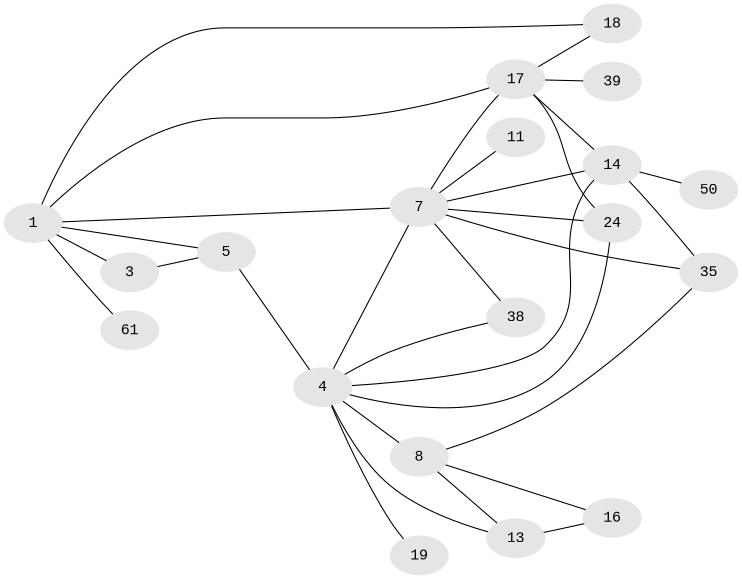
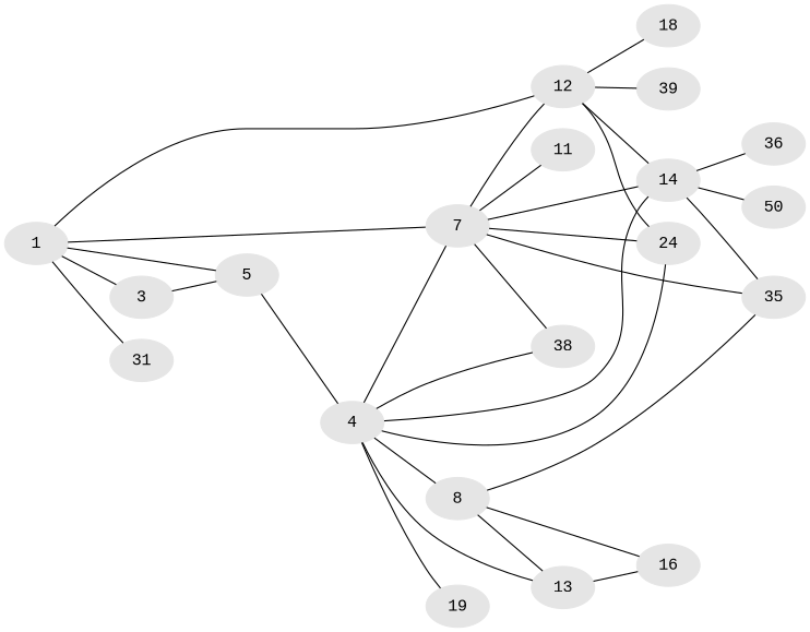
  graph {
    fontname="Liberation Mono"
    rankdir=LR
    node [color=gray90 fontname="Liberation Mono" style=filled]
    edge [fontname="Liberation Mono"]
    1 [super="+9+2+21+22"]
    3 [super="+41+29"]
    5 [super="+43"]
    7 [super="+10+23+40+28"]
-   12 [super="+34+37+27+42" label=17]
+   12 [super="+34+37+27+42"]
    18
-   31 [label=61]
+   31
    4 [super="+25+26+15+6"]
    8
    13 [super="+17"]
    14 [super="+20"]
    19 [super="+44"]
    24
    38 [super="+48"]
    11
    35
    39
    16 [super="+33"]
+   36
    50
    1 -- 3
    1 -- 5 [weight=2]
    1 -- 7
    1 -- 12
-   1 -- 18
    1 -- 31
    3 -- 5
    5 -- 4
    7 -- 12
    7 -- 14 [weight=2]
    7 -- 24
    7 -- 38
    7 -- 11
    7 -- 35
    12 -- 18
    12 -- 14
    12 -- 24
    12 -- 39 [weight=2]
    4 -- 7 [weight=2]
    4 -- 8
    4 -- 13
    4 -- 14
    4 -- 19 [weight=3]
    4 -- 24
    4 -- 38 [weight=2]
    8 -- 13
    8 -- 35
    8 -- 16
    13 -- 16
    14 -- 35
+   14 -- 36
    14 -- 50
  }
